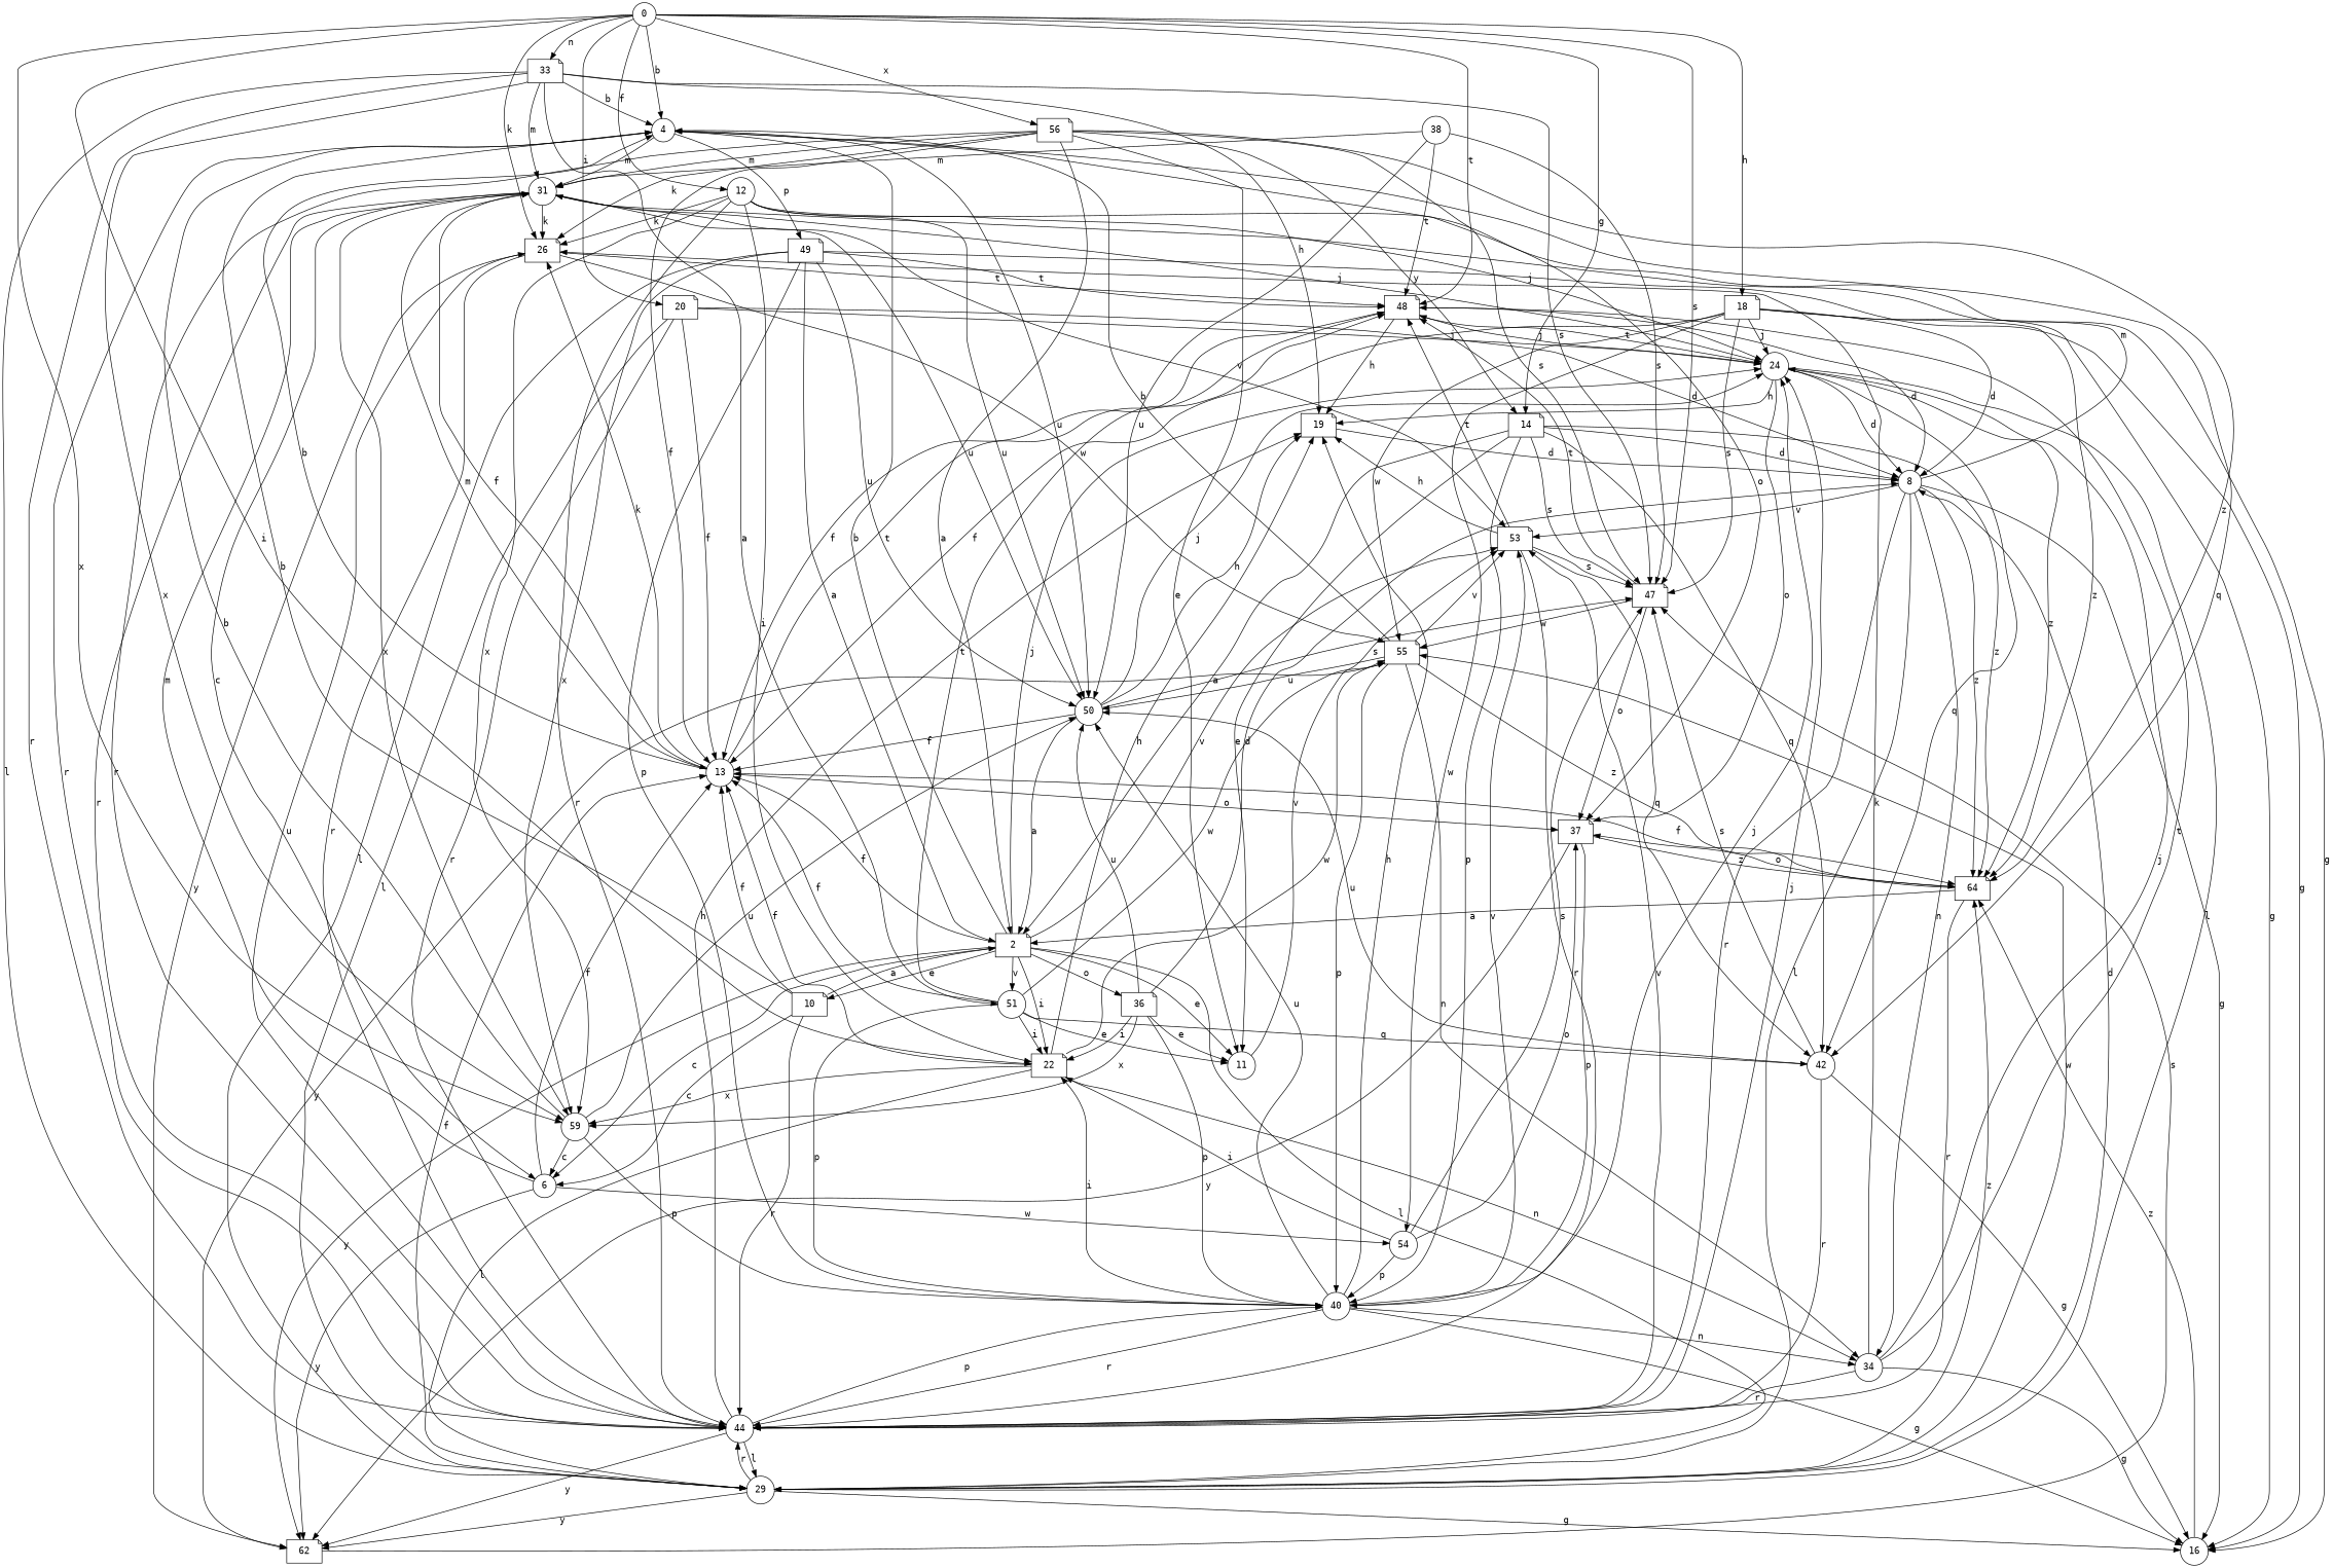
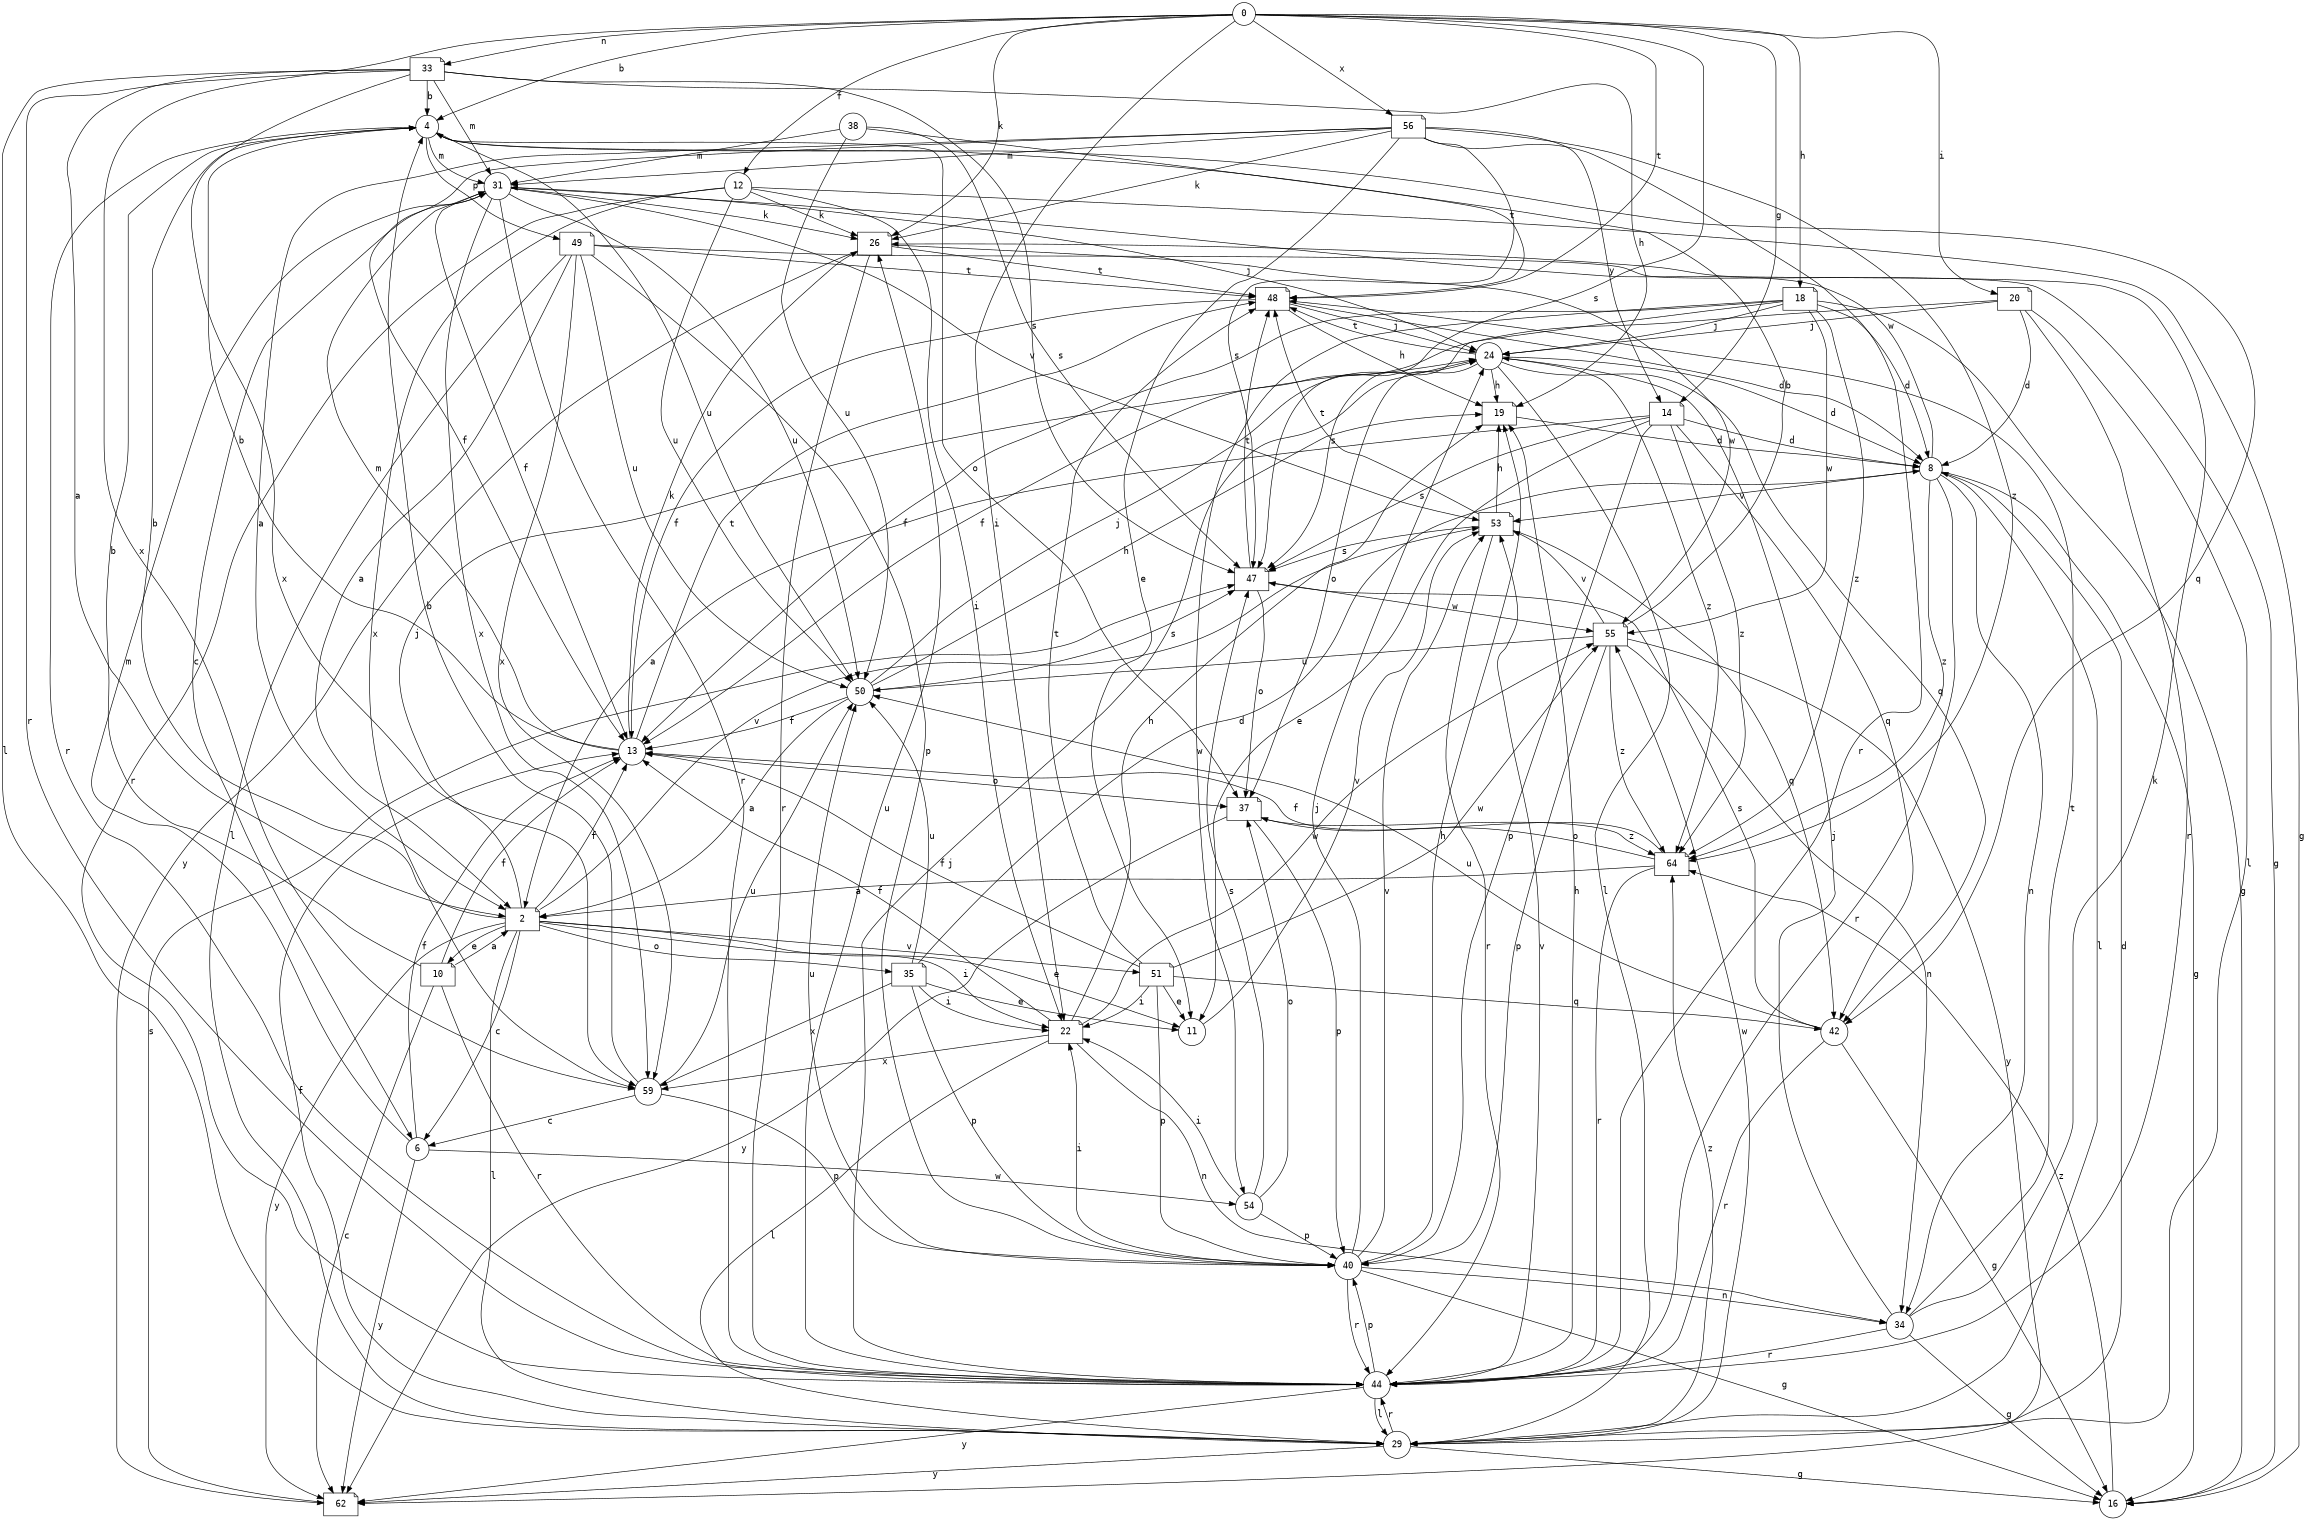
  strict digraph {
    fontname="DejaVu Sans Mono"
    node [fontname="DejaVu Sans Mono" shape=circle]
    edge [fontname="DejaVu Sans Mono"]
    0
    4
    12
    14 [shape=note]
    18 [shape=note]
    20 [shape=note]
    22 [shape=note]
    26 [shape=note]
    33 [shape=note]
    n10 [label=47 shape=note]
    48 [shape=note]
    56 [shape=note]
    59
    31
    37 [shape=note]
    n16 [label=49 shape=note]
    42
    44
    50
    24
    16
    2 [shape=note]
    11
    8
    64 [shape=note]
    40
    13
    54
    55 [shape=note]
    29
    34
    19 [shape=note]
    62 [shape=note]
    6
    10 [shape=note]
-   36 [shape=note]
-   51
+   36 [shape=note label=35]
+   51 [shape=note]
    53 [shape=note]
    38
    0 -> 4 [label=b]
    0 -> 12 [label=f]
    0 -> 14 [label=g]
    0 -> 18 [label=h]
    0 -> 20 [label=i]
    0 -> 22 [label=i]
    0 -> 26 [label=k]
    0 -> 33 [label=n]
    0 -> n10 [label=s]
    0 -> 48 [label=t]
    0 -> 56 [label=x]
    0 -> 59 [label=x]
    4 -> 31 [label=m]
    4 -> 37 [label=o]
    4 -> n16 [label=p]
    4 -> 42 [label=q]
    4 -> 44 [label=r]
    4 -> 50 [label=u]
    12 -> 22 [label=i]
    12 -> 26 [label=k]
    12 -> 59 [label=x]
    12 -> 44 [label=r]
    12 -> 50 [label=u]
-   12 -> 24 [label=j]
    12 -> 16 [label=g]
    14 -> n10 [label=s]
    14 -> 42 [label=q]
    14 -> 2 [label=a]
    14 -> 11 [label=e]
    14 -> 8 [label=d]
    14 -> 64 [label=z]
    14 -> 40 [label=p]
    18 -> n10 [label=s]
    18 -> 24 [label=j]
    18 -> 16 [label=g]
    18 -> 8 [label=d]
    18 -> 64 [label=z]
    18 -> 13 [label=f]
    18 -> 54 [label=w]
    18 -> 55 [label=w]
    20 -> 44 [label=r]
    20 -> 24 [label=j]
    20 -> 8 [label=d]
    20 -> 13 [label=f]
    20 -> 29 [label=l]
    22 -> 59 [label=x]
    22 -> 13 [label=f]
    22 -> 55 [label=w]
    22 -> 29 [label=l]
    22 -> 34 [label=n]
    22 -> 19 [label=h]
    26 -> 48 [label=t]
    26 -> 44 [label=r]
    26 -> 55 [label=w]
    26 -> 62 [label=y]
    33 -> 4 [label=b]
    33 -> n10 [label=s]
    33 -> 59 [label=x]
    33 -> 31 [label=m]
    33 -> 44 [label=r]
-   33 -> 51 [label=a]
+   33 -> 2 [label=a]
    33 -> 29 [label=l]
    33 -> 19 [label=h]
    n10 -> 48 [label=t]
    n10 -> 37 [label=o]
    n10 -> 55 [label=w]
    48 -> 24 [label=j]
    48 -> 8 [label=d]
    48 -> 13 [label=f]
    48 -> 19 [label=h]
    56 -> 14 [label=y]
    56 -> 26 [label=k]
    56 -> n10 [label=s]
    56 -> 31 [label=m]
    56 -> 44 [label=r]
    56 -> 2 [label=a]
    56 -> 11 [label=e]
    56 -> 64 [label=z]
    56 -> 13 [label=f]
    59 -> 4 [label=b]
    59 -> 50 [label=u]
    59 -> 40 [label=p]
    59 -> 6 [label=c]
    31 -> 26 [label=k]
    31 -> 59 [label=x]
    31 -> 44 [label=r]
    31 -> 50 [label=u]
    31 -> 24 [label=j]
    31 -> 13 [label=f]
    31 -> 6 [label=c]
    31 -> 53 [label=v]
    37 -> 64 [label=z]
    37 -> 40 [label=p]
    37 -> 62 [label=y]
    n16 -> 48 [label=t]
    n16 -> 59 [label=x]
    n16 -> 50 [label=u]
    n16 -> 16 [label=g]
    n16 -> 2 [label=a]
    n16 -> 40 [label=p]
    n16 -> 29 [label=l]
    42 -> n10 [label=s]
    42 -> 44 [label=r]
    42 -> 50 [label=u]
    42 -> 16 [label=g]
    44 -> 26 [label=u]
    44 -> 24 [label=j]
    44 -> 40 [label=p]
    44 -> 29 [label=l]
    44 -> 19 [label=h]
    44 -> 62 [label=y]
    44 -> 53 [label=v]
    50 -> n10 [label=s]
    50 -> 24 [label=j]
    50 -> 2 [label=a]
    50 -> 13 [label=f]
    50 -> 19 [label=h]
    24 -> 48 [label=t]
    24 -> 37 [label=o]
    24 -> 42 [label=q]
    24 -> 8 [label=d]
    24 -> 64 [label=z]
    24 -> 29 [label=l]
    24 -> 19 [label=h]
    16 -> 64 [label=z]
    2 -> 4 [label=b]
    2 -> 22 [label=i]
    2 -> 24 [label=j]
    2 -> 11 [label=e]
    2 -> 13 [label=f]
    2 -> 29 [label=l]
    2 -> 62 [label=y]
    2 -> 6 [label=c]
    2 -> 10 [label=e]
    2 -> 36 [label=o]
    2 -> 51 [label=v]
    2 -> 53 [label=v]
    11 -> 53 [label=v]
-   8 -> 31 [label=m]
+   8 -> 31 [label=w]
    8 -> 44 [label=r]
    8 -> 16 [label=g]
    8 -> 64 [label=z]
    8 -> 29 [label=l]
    8 -> 34 [label=n]
    8 -> 53 [label=v]
    64 -> 37 [label=o]
    64 -> 44 [label=r]
    64 -> 2 [label=a]
    64 -> 13 [label=f]
    40 -> 22 [label=i]
    40 -> 44 [label=r]
    40 -> 50 [label=u]
    40 -> 24 [label=j]
    40 -> 16 [label=g]
    40 -> 34 [label=n]
    40 -> 19 [label=h]
    40 -> 53 [label=v]
    13 -> 4 [label=b]
    13 -> 26 [label=k]
    13 -> 48 [label=t]
    13 -> 31 [label=m]
    13 -> 37 [label=o]
    54 -> 22 [label=i]
    54 -> n10 [label=s]
    54 -> 37 [label=o]
    54 -> 40 [label=p]
    55 -> 4 [label=b]
    55 -> 50 [label=u]
    55 -> 64 [label=z]
    55 -> 40 [label=p]
    55 -> 34 [label=n]
    55 -> 62 [label=y]
    55 -> 53 [label=v]
    29 -> 44 [label=r]
    29 -> 16 [label=g]
    29 -> 8 [label=d]
    29 -> 64 [label=z]
    29 -> 13 [label=f]
    29 -> 55 [label=w]
    29 -> 62 [label=y]
    34 -> 26 [label=k]
    34 -> 48 [label=t]
    34 -> 44 [label=r]
    34 -> 24 [label=j]
    34 -> 16 [label=g]
    19 -> 8 [label=d]
    62 -> n10 [label=s]
    6 -> 31 [label=m]
    6 -> 13 [label=f]
    6 -> 54 [label=w]
    6 -> 62 [label=y]
    10 -> 4 [label=b]
    10 -> 44 [label=r]
    10 -> 2 [label=a]
    10 -> 13 [label=f]
-   10 -> 6 [label=c]
+   10 -> 62 [label=c]
    36 -> 22 [label=i]
    36 -> 59 [label=x]
    36 -> 50 [label=u]
    36 -> 11 [label=e]
    36 -> 8 [label=d]
    36 -> 40 [label=p]
    51 -> 22 [label=i]
    51 -> 48 [label=t]
    51 -> 42 [label=q]
    51 -> 11 [label=e]
    51 -> 40 [label=p]
    51 -> 13 [label=f]
    51 -> 55 [label=w]
    53 -> n10 [label=s]
    53 -> 48 [label=t]
    53 -> 42 [label=q]
    53 -> 44 [label=r]
    53 -> 19 [label=h]
    38 -> n10 [label=s]
    38 -> 48 [label=t]
    38 -> 31 [label=m]
    38 -> 50 [label=u]
  }
